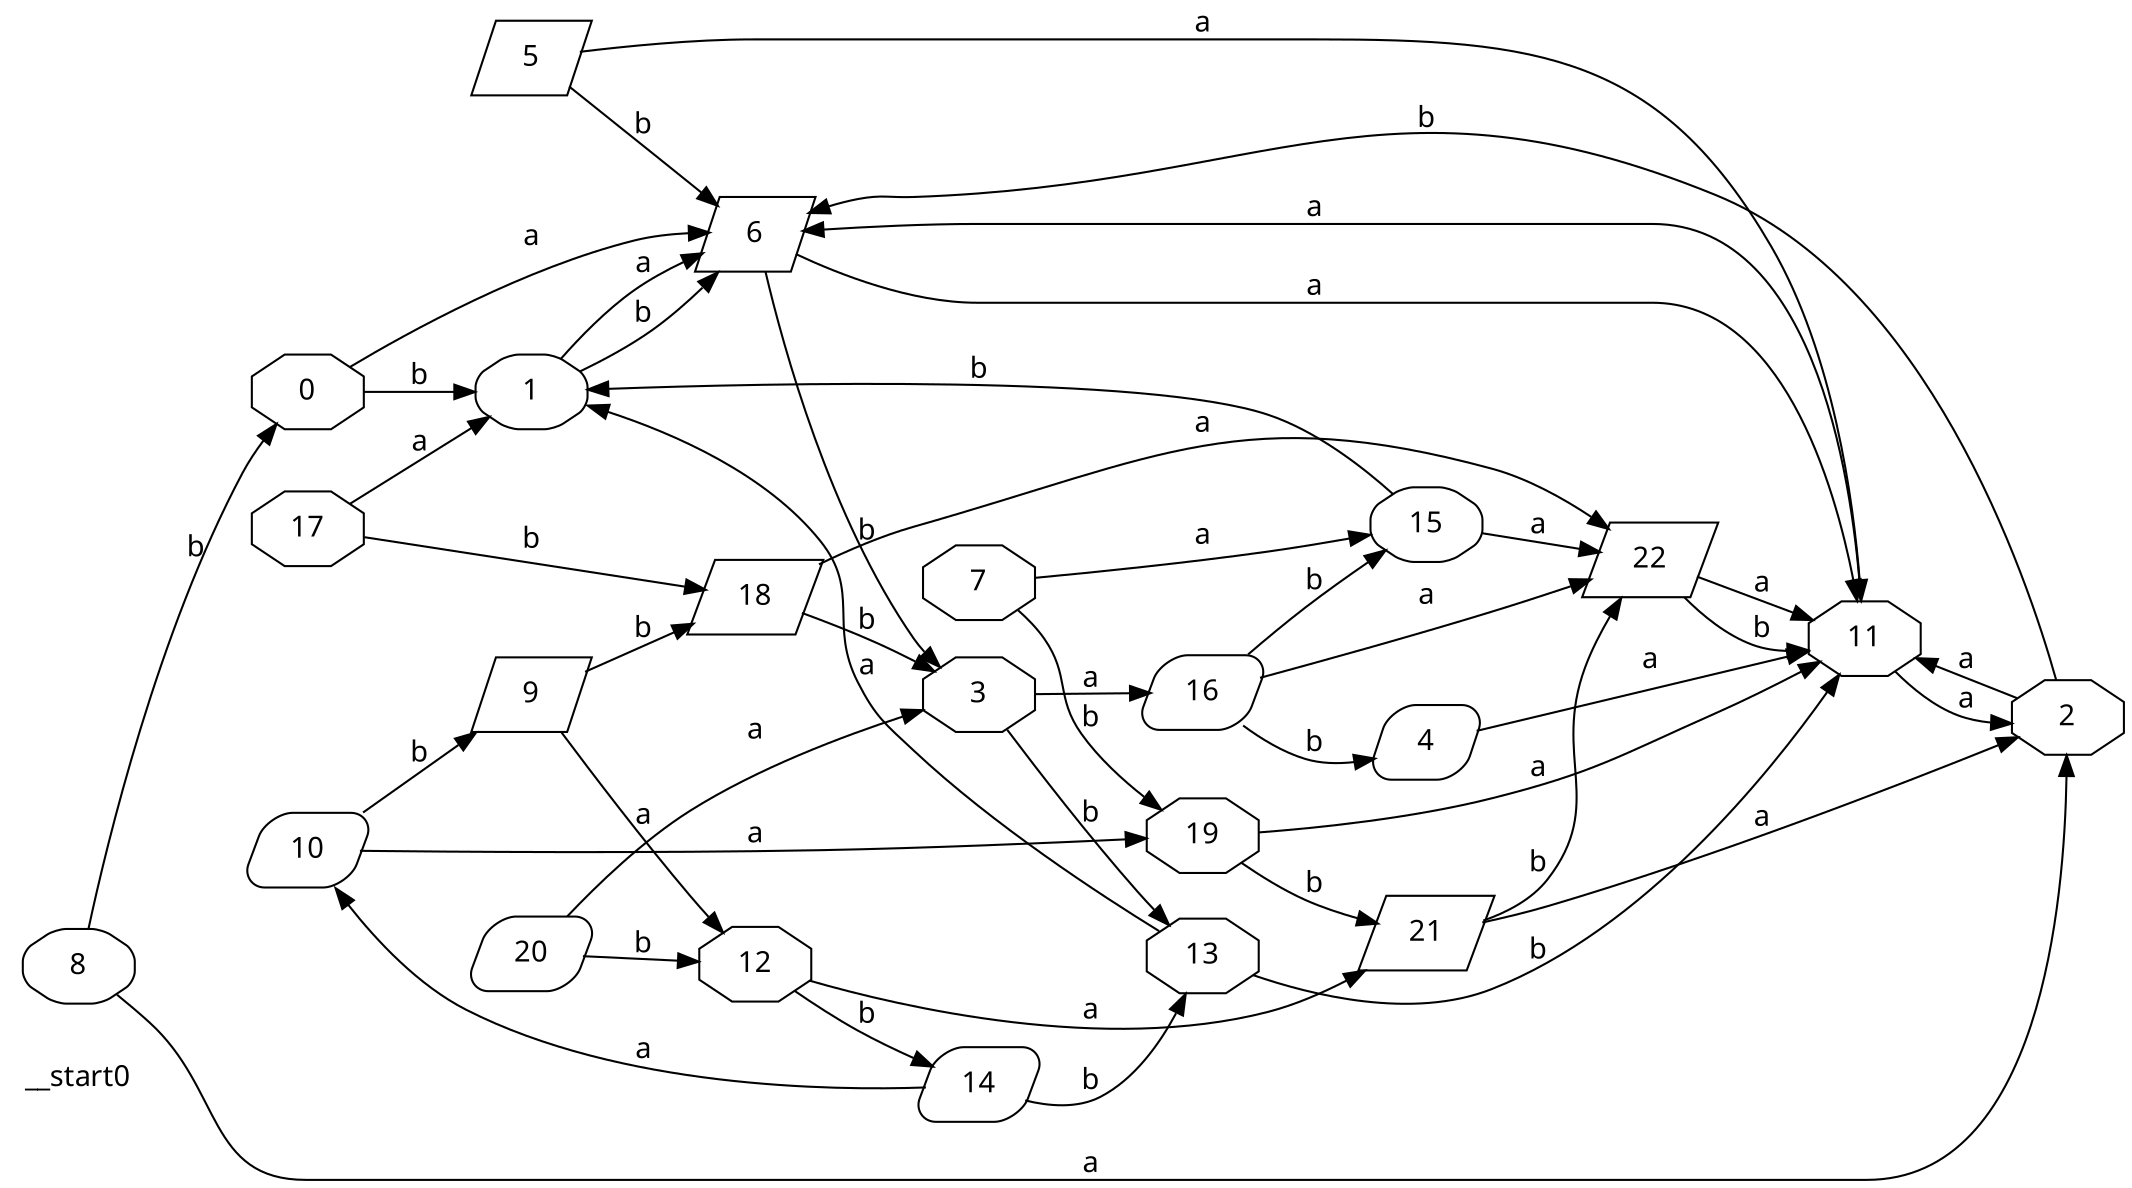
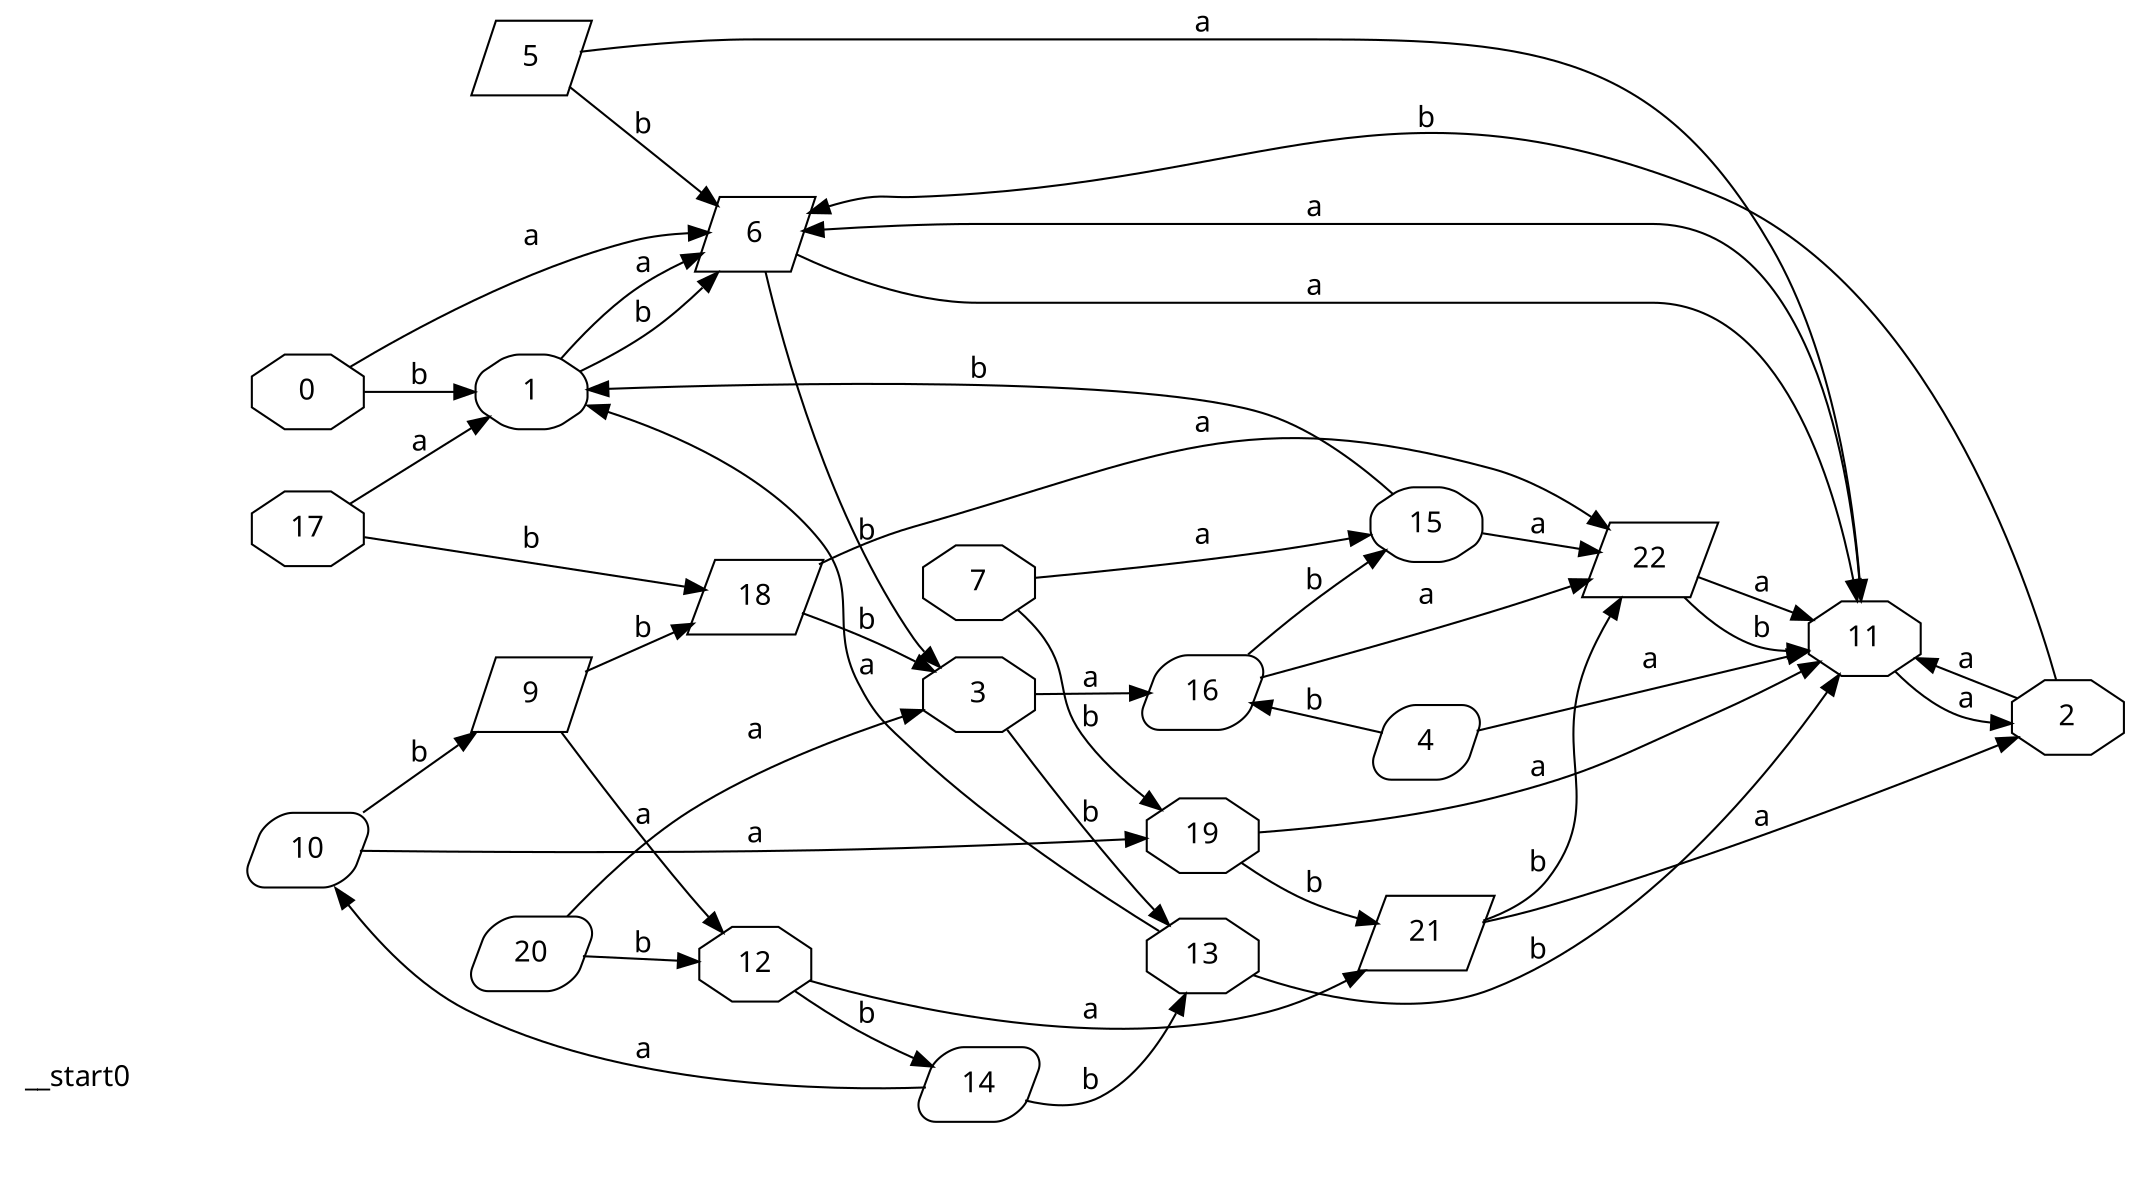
  digraph {
    fontname="Noto Sans"
    rankdir=LR
    node [fontname="Noto Sans" shape=octagon color=black fillcolor=white style=filled]
    edge [fontname="Noto Sans"]
    __start0 [shape=none color="" fillcolor="" style=""]
    n2 [label=0]
    n3 [label=1 style="rounded,filled"]
    n4 [label=6 shape=parallelogram]
    n5 [label=11]
    n6 [label=3]
    n7 [label=2]
    n8 [label=13]
    n9 [label=16 shape=parallelogram style="rounded,filled"]
    n10 [label=15 style="rounded,filled"]
    n11 [label=22 shape=parallelogram]
    n12 [label=4 shape=parallelogram style="rounded,filled"]
    n13 [label=5 shape=parallelogram]
    n14 [label=7]
    n15 [label=19]
    n16 [label=21 shape=parallelogram]
-   n17 [label=8 style="rounded,filled"]
    n18 [label=9 shape=parallelogram]
    n19 [label=12]
    n20 [label=18 shape=parallelogram]
    n21 [label=14 shape=parallelogram style="rounded,filled"]
    n22 [label=10 shape=parallelogram style="rounded,filled"]
    n23 [label=17]
    n24 [label=20 shape=parallelogram style="rounded,filled"]
    n2 -> n3 [label=b]
    n2 -> n4 [label=a]
    n3 -> n4 [label=a]
    n3 -> n4 [label=b]
    n4 -> n5 [label=a]
    n4 -> n6 [label=b]
    n5 -> n4 [label=a]
    n5 -> n7 [label=a]
    n6 -> n8 [label=b]
    n6 -> n9 [label=a]
    n7 -> n4 [label=b]
    n7 -> n5 [label=a]
    n8 -> n3 [label=a]
    n8 -> n5 [label=b]
    n9 -> n10 [label=b]
    n9 -> n11 [label=a]
    n10 -> n3 [label=b]
    n10 -> n11 [label=a]
    n11 -> n5 [label=a]
    n11 -> n5 [label=b]
    n12 -> n5 [label=a]
-   n9 -> n12 [label=b]
+   n12 -> n9 [label=b]
    n13 -> n4 [label=b]
    n13 -> n5 [label=a]
    n14 -> n10 [label=a]
    n14 -> n15 [label=b]
    n15 -> n5 [label=a]
    n15 -> n16 [label=b]
    n16 -> n7 [label=a]
    n16 -> n11 [label=b]
-   n17 -> n2 [label=b]
-   n17 -> n7 [label=a]
    n18 -> n19 [label=a]
    n18 -> n20 [label=b]
    n19 -> n16 [label=a]
    n19 -> n21 [label=b]
    n20 -> n6 [label=b]
    n20 -> n11 [label=a]
    n21 -> n8 [label=b]
    n21 -> n22 [label=a]
    n22 -> n15 [label=a]
    n22 -> n18 [label=b]
    n23 -> n3 [label=a]
    n23 -> n20 [label=b]
    n24 -> n6 [label=a]
    n24 -> n19 [label=b]
  }
